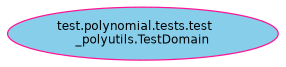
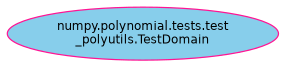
  digraph {
    rankdir=LR
-   n1 [color=deeppink fillcolor=skyblue fontname=Helvetica fontsize=10 height=0.2 label="test.polynomial.tests.test\l_polyutils.TestDomain" shape=ellipse style=filled width=0.4]
+   n1 [color=deeppink fillcolor=skyblue fontname=Helvetica fontsize=10 height=0.2 label="numpy.polynomial.tests.test\l_polyutils.TestDomain" shape=ellipse style=filled width=0.4]
  }
